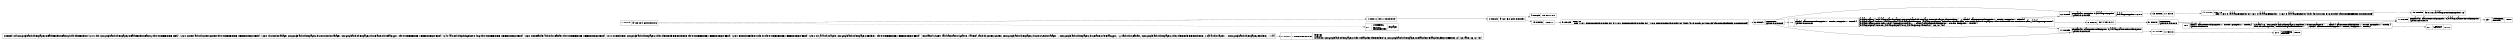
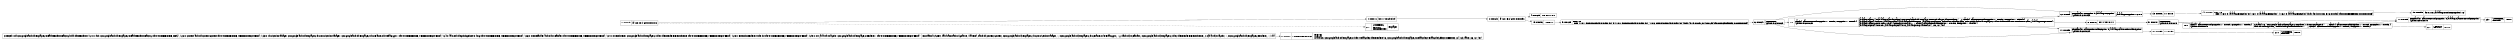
  digraph {
    rankdir=LR
    node [shape=record]
    n1 [label="{0\:\ 0x0000|MTH_ENTER_BLOCK\l|r6 = r22\lr0 = r29\lr0.add(new com.google.android.exoplayer2.video.MediaCodecVideoRenderer(r6, com.google.android.exoplayer2.mediacodec.MediaCodecSelector.DEFAULT, r24, r23, false, r26, r27, 50))\l}"]
    n2 [label="{1\:\ 0x0019|if (r28 != 0) goto L_0x001c\l}"]
    n3 [label="{2\:\ 0x001c|int r17 = r29.size()\l}"]
    n4 [label="{20\:\ ?|SYNTHETIC\lRETURN\lORIG_RETURN\l|exoplayer\l}"]
    n5 [label="{3\:\ 0x0023|if (r28 != 2) goto L_0x009c\l}"]
    n6 [label="{4\:\ 0x0025|r18 = r17 + \-1\l}"]
    n7 [label="{19\:\ 0x009c|r18 = r17\l}"]
    n8 [label="{5\:\ 0x0029|PHI: r18 \l  PHI: (r18v1 'extensionRendererIndex' int) = (r18v0 'extensionRendererIndex' int), (r18v2 'extensionRendererIndex' int) binds: [B:19:0x009c, B:4:0x0025] A[DONT_GENERATE, DONT_INLINE]\l}"]
    n9 [label="{6\:\ 0x002b|SYNTHETIC\lSplitter:B:6:0x002b\l}"]
    n10 [label="{7\:\ ?|Catch:\{ ClassNotFoundException \-\> 0x0098, Exception \-\> 0x008b \}\lSplitter:B:6:0x002b\l|java.lang.Class r4 = java.lang.Class.forName(\"com.google.android.exoplayer2.ext.vp9.LibvpxVideoRenderer\")     \/\/ Catch:\{ ClassNotFoundException \-\> 0x0098, Exception \-\> 0x008b \}\ljava.lang.Class[] r5 = new java.lang.Class[]\{java.lang.Boolean.TYPE, java.lang.Long.TYPE, android.os.Handler.class, com.google.android.exoplayer2.video.VideoRendererEventListener.class, java.lang.Integer.TYPE\}\ljava.lang.reflect.Constructor r15 = r4.getConstructor(r5)     \/\/ Catch:\{ ClassNotFoundException \-\> 0x0098, Exception \-\> 0x008b \}\ljava.lang.Object[] r5 = new java.lang.Object[]\{true, java.lang.Long.valueOf(r24), r26, r27, 50\}\l}"]
    n11 [label="{12\:\ 0x008b|ExcHandler: Exception (e java.lang.Exception)\lSplitter:B:6:0x002b\l|java.lang.Exception r16 = e\l}"]
    n12 [label="{17\:\ 0x0098|ExcHandler: ClassNotFoundException (e java.lang.ClassNotFoundException)\lSplitter:B:6:0x002b\l}"]
    n13 [label="{8\:\ 0x0076|int r17 = r18 + 1\l}"]
    n14 [label="{13\:\ 0x008c|r17 = r18\l}"]
-   n15 [label="{18\:\ 0x0099|r17 = r18\l}"]
+   n15 [label="{18\:\ 0x0099|r17 = r98\l}"]
    n16 [label="{9\:\ 0x007e|SYNTHETIC\lSplitter:B:9:0x007e\l}"]
    n17 [label="{10\:\ ?|Catch:\{ ClassNotFoundException \-\> 0x0089, Exception \-\> 0x0096 \}\lSplitter:B:9:0x007e\l|r29.add(r18, (com.google.android.exoplayer2.Renderer) r15.newInstance(r5))     \/\/ Catch:\{ ClassNotFoundException \-\> 0x0089, Exception \-\> 0x0096 \}\landroid.util.Log.i(TAG, \"Loaded LibvpxVideoRenderer.\")     \/\/ Catch:\{ ClassNotFoundException \-\> 0x0089, Exception \-\> 0x0096 \}\l}"]
    n18 [label="{11\:\ 0x0089|ExcHandler: ClassNotFoundException (e java.lang.ClassNotFoundException)\lSplitter:B:9:0x007e\l}"]
    n19 [label="{22\:\ ?|METHOD\lRETURN\l|return\l}"]
    n20 [label="{23\:\ ?|SYNTHETIC\lRETURN\l|return\l}"]
    n21 [label="{14\:\ 0x008e|PHI: r16 \l  PHI: (r16v0 'e' java.lang.Exception) = (r16v1 'e' java.lang.Exception), (r16v2 'e' java.lang.Exception) binds: [B:13:0x008c, B:16:0x0096] A[DONT_GENERATE, DONT_INLINE]\l}"]
    n22 [label="{15\:\ 0x0095|throw new java.lang.RuntimeException(r16)\l}"]
    n23 [label="{21\:\ ?|SYNTHETIC\lRETURN\l|return\l}"]
    n24 [label="{protected void com.google.android.exoplayer2.DefaultRenderersFactory.buildVideoRenderers((r21v0 'this' com.google.android.exoplayer2.DefaultRenderersFactory A[IMMUTABLE_TYPE, THIS]), (r22v0 'context' android.content.Context A[IMMUTABLE_TYPE, METHOD_ARGUMENT]), (r23v0 'drmSessionManager' com.google.android.exoplayer2.drm.DrmSessionManager\<com.google.android.exoplayer2.drm.FrameworkMediaCrypto\> A[IMMUTABLE_TYPE, METHOD_ARGUMENT]), (r24v0 'allowedVideoJoiningTimeMs' long A[IMMUTABLE_TYPE, METHOD_ARGUMENT]), (r26v0 'eventHandler' android.os.Handler A[IMMUTABLE_TYPE, METHOD_ARGUMENT]), (r27v0 'eventListener' com.google.android.exoplayer2.video.VideoRendererEventListener A[IMMUTABLE_TYPE, METHOD_ARGUMENT]), (r28v0 'extensionRendererMode' int A[IMMUTABLE_TYPE, METHOD_ARGUMENT]), (r29v0 'out' java.util.ArrayList\<com.google.android.exoplayer2.Renderer\> A[IMMUTABLE_TYPE, METHOD_ARGUMENT]))  | Annotation[SYSTEM, dalvik.annotation.Signature, \{value=[(, Landroid\/content\/Context;, Lcom\/google\/android\/exoplayer2\/drm\/DrmSessionManager, \<, Lcom\/google\/android\/exoplayer2\/drm\/FrameworkMediaCrypto;, \>;J, Landroid\/os\/Handler;, Lcom\/google\/android\/exoplayer2\/video\/VideoRendererEventListener;, I, Ljava\/util\/ArrayList, \<, Lcom\/google\/android\/exoplayer2\/Renderer;, \>;)V]\}]\l}"]
    n2 -> n3
    n2 -> n4 [style=dashed]
    n3 -> n5
    n5 -> n6 [style=dashed]
    n5 -> n7
    n7 -> n8
    n8 -> n9 [style=dashed]
    n9 -> n10
    n9 -> n11
    n9 -> n12
    n10 -> n11
    n10 -> n12
    n10 -> n13
    n11 -> n14
    n12 -> n15
    n13 -> n16
    n14 -> n21
    n15 -> n23
    n16 -> n17
    n16 -> n18
    n17 -> n18
    n17 -> n19
    n18 -> n20
    n21 -> n22
    n24 -> n1
  }
